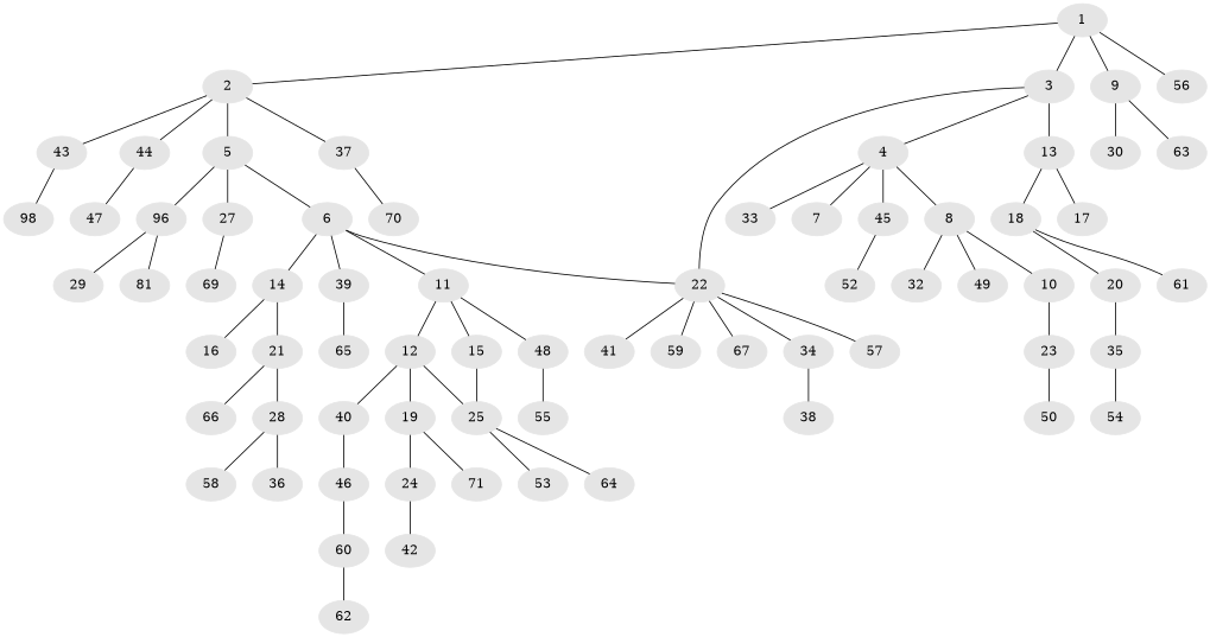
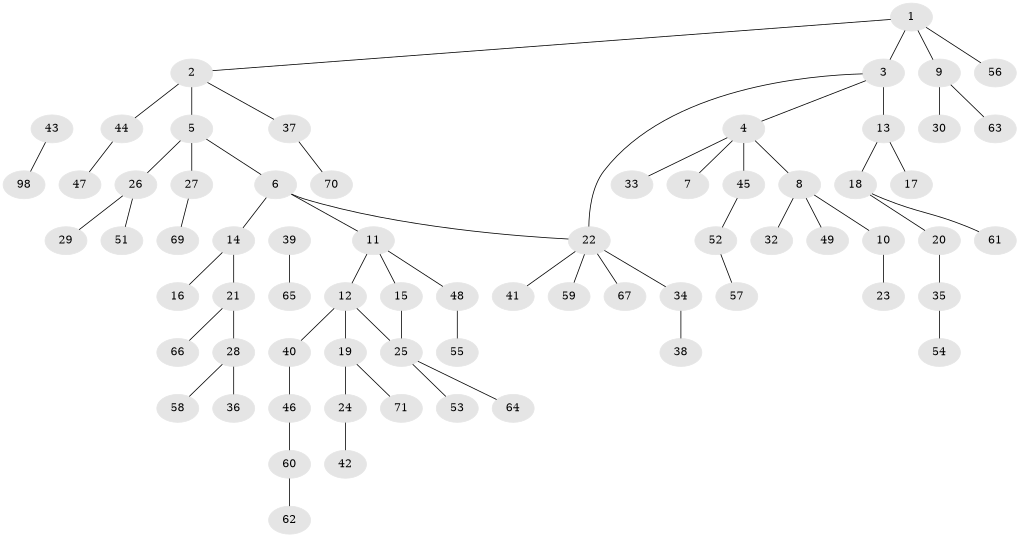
  graph {
    node [color=gray90 style=filled]
    edge [weight=1.0]
    1
    2
    3
    9
    56
    5
    37
    43
    44
    4
    13
    22
    30
    63
    6
-   26 [label=96]
+   26
    27
    70
    n19 [label=98]
    47
    7
    8
    33
    45
    17
    18
    34
    41
    57
    59
    67
    10
    32
    49
    52
    11
    14
    39
    29
-   51 [label=81]
+   51
    69
    12
    15
    48
    16
    21
    65
    23
-   50
    19
    25
    40
    55
    24
    n55 [label=71]
    53
    64
    46
    20
    61
    28
    66
    35
    42
    54
    36
    58
    38
    60
    62
    1 -- 2
    1 -- 3
    1 -- 9
    1 -- 56
    2 -- 5
    2 -- 37
-   2 -- 43
    2 -- 44
    3 -- 4
    3 -- 13 [weight=2.0]
    3 -- 22
    9 -- 30
    9 -- 63
    5 -- 6
    5 -- 26
    5 -- 27
    37 -- 70
    43 -- n19
    44 -- 47
    4 -- 7
    4 -- 8
    4 -- 33
    4 -- 45
    13 -- 17 [weight=4.0]
    13 -- 18
    22 -- 34
    22 -- 41
-   22 -- 57
+   52 -- 57
    22 -- 59
    22 -- 67
    6 -- 22
    6 -- 11
    6 -- 14
-   6 -- 39
    26 -- 29
    26 -- 51
    27 -- 69
    8 -- 10
    8 -- 32 [weight=2.0]
    8 -- 49
    45 -- 52
    18 -- 20
    18 -- 61
    34 -- 38
    10 -- 23
    11 -- 12
    11 -- 15
    11 -- 48
    14 -- 16 [weight=2.0]
    14 -- 21
    39 -- 65
    12 -- 19
    12 -- 25
    12 -- 40
    15 -- 25
    48 -- 55
    21 -- 28 [weight=2.0]
    21 -- 66
-   23 -- 50
    19 -- 24
    19 -- n55 [weight=2.0]
    25 -- 53
    25 -- 64
    40 -- 46
    24 -- 42 [weight=2.0]
    46 -- 60
    20 -- 35
    28 -- 36
    28 -- 58 [weight=3.0]
    35 -- 54
    60 -- 62
  }
